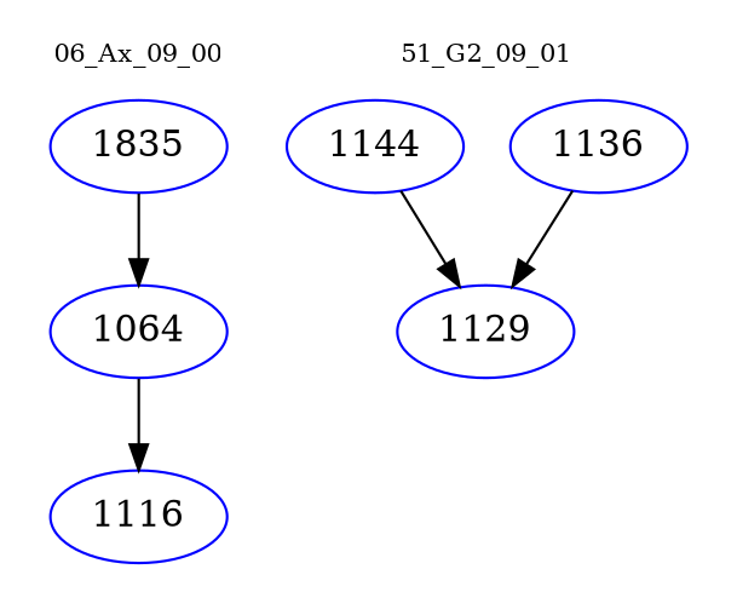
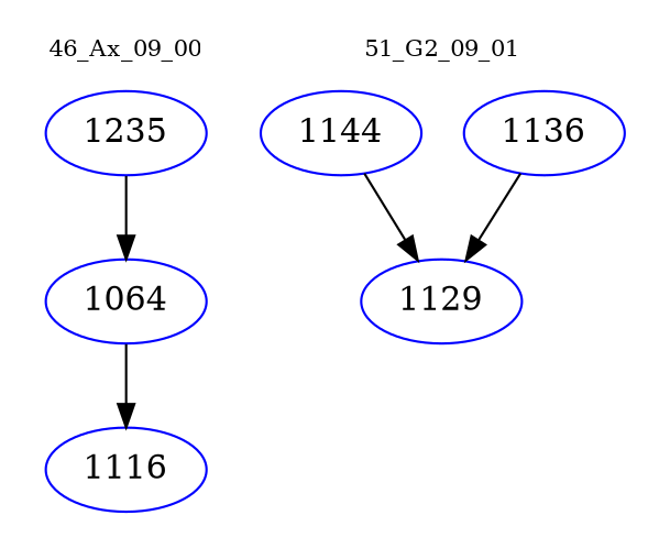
  digraph {
    node [color=blue]
    edge [color=black]
-   n1 [label=1835]
+   n1 [label=1235]
    n2 [label=1064]
    n3 [label=1116]
    n4 [label=1136]
    n5 [label=1129]
    n6 [label=1144]
    subgraph cluster_1 {
      color=white
      fontsize=10
-     label="06_Ax_09_00"
+     label="46_Ax_09_00"
      n1
      n2
      n3
    }
    subgraph cluster_2 {
      color=white
      fontsize=10
      label="51_G2_09_01"
      n4
      n5
      n6
    }
    n1 -> n2
    n2 -> n3
    n4 -> n5
    n6 -> n5
  }
